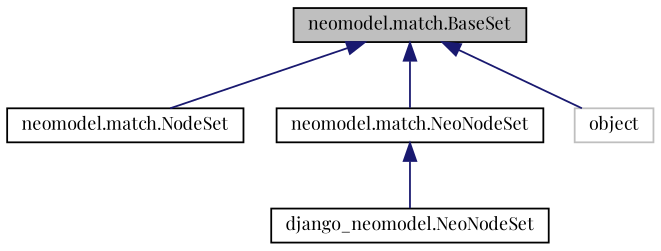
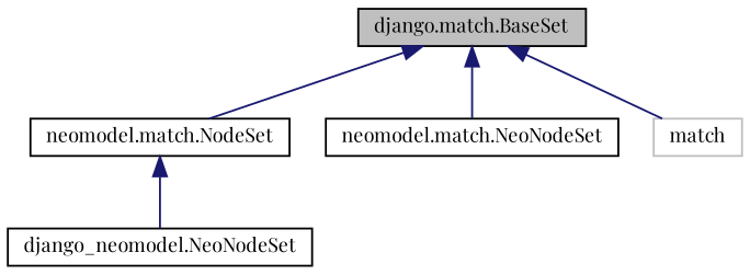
  digraph {
    fontname="Playfair Display"
    node [color=black fillcolor=white fontname="Playfair Display" fontsize=10 shape=record style=filled]
    edge [color=midnightblue dir=back fontname="Playfair Display" fontsize=10 labelfontname=Helvetica labelfontsize=10 style=solid]
-   n1 [fillcolor=grey75 fontcolor=black height=0.2 label="neomodel.match.BaseSet" width=0.4]
+   n1 [fillcolor=grey75 fontcolor=black height=0.2 label="django.match.BaseSet" width=0.4]
    n2 [height=0.2 label="neomodel.match.NodeSet" width=0.4]
    n3 [height=0.2 label="neomodel.match.NeoNodeSet" width=0.4]
-   n4 [color=grey75 height=0.2 label=object width=0.4]
+   n4 [color=grey75 height=0.2 label=match width=0.4]
    n5 [height=0.2 label="django_neomodel.NeoNodeSet" width=0.4]
    n1 -> n2
    n1 -> n3
    n1 -> n4
-   n3 -> n5
+   n2 -> n5
  }
